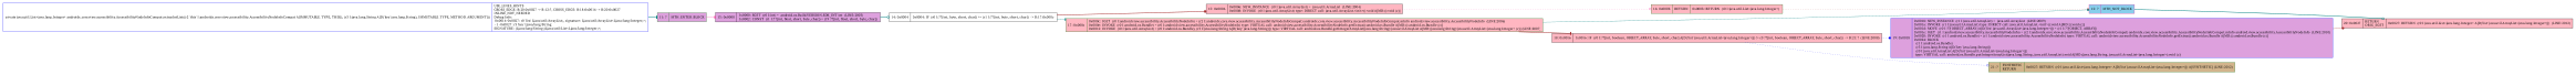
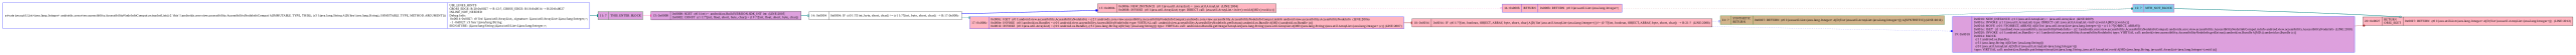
  digraph {
    fontname="PT Serif"
    rankdir=LR
    node [color=black fillcolor=lightpink fontname="PT Serif" shape=record style=filled]
    edge [arrowhead=odot color=teal fontname="PT Serif" style=bold]
-   n1 [color=darkgreen fillcolor=plum label="{11\:\ ?|MTH_ENTER_BLOCK\l}"]
+   n1 [color=darkgreen fillcolor=plum label="{11\:\ ?|THIS_ENTER_BLOCK\l}"]
    n2 [fillcolor=plum label="{13\:\ 0x0000|0x0000: SGET  (r0 I:int) =  android.os.Build.VERSION.SDK_INT int  (LINE:2003)\l0x0002: CONST  (r1 I:??[int, float, short, byte, char]) = (19 ??[int, float, short, byte, char]) \l}"]
    n3 [fillcolor=white label="{14\:\ 0x0004|0x0004: IF  (r0 I:??[int, byte, short, char]) \>= (r1 I:??[int, byte, short, char])  \-\> B:17:0x000c \l}"]
    n4 [label="{15\:\ 0x0006|0x0006: NEW_INSTANCE  (r0 I:java.util.ArrayList) =  java.util.ArrayList  (LINE:2004)\l0x0008: INVOKE  (r0 I:java.util.ArrayList) type: DIRECT call: java.util.ArrayList.\<init\>():void A[MD:():void (c)]\l}"]
-   n5 [color=darkgreen label="{17\:\ 0x000c|0x000c: IGET  (r0 I:android.view.accessibility.AccessibilityNodeInfo) = (r2 I:androidx.core.view.accessibility.AccessibilityNodeInfoCompat) androidx.core.view.accessibility.AccessibilityNodeInfoCompat.mInfo android.view.accessibility.AccessibilityNodeInfo  (LINE:2006)\l0x000e: INVOKE  (r0 I:android.os.Bundle) = (r0 I:android.view.accessibility.AccessibilityNodeInfo) type: VIRTUAL call: android.view.accessibility.AccessibilityNodeInfo.getExtras():android.os.Bundle A[MD:():android.os.Bundle (c)]\l0x0012: INVOKE  (r0 I:java.util.ArrayList) = (r0 I:android.os.Bundle), (r3 I:java.lang.String A[D('key' java.lang.String)]) type: VIRTUAL call: android.os.Bundle.getIntegerArrayList(java.lang.String):java.util.ArrayList A[MD:(java.lang.String):java.util.ArrayList\<java.lang.Integer\> (c)] (LINE:2007)\l}"]
-   n6 [color=darkgreen label="{16\:\ 0x000b|RETURN\l|0x000b: RETURN  (r0 I:java.util.List\<java.lang.Integer\>) \l}"]
+   n5 [color=blue label="{17\:\ 0x000c|0x000c: IGET  (r0 I:android.view.accessibility.AccessibilityNodeInfo) = (r2 I:androidx.core.view.accessibility.AccessibilityNodeInfoCompat) androidx.core.view.accessibility.AccessibilityNodeInfoCompat.mInfo android.view.accessibility.AccessibilityNodeInfo  (LINE:2006)\l0x000e: INVOKE  (r0 I:android.os.Bundle) = (r0 I:android.view.accessibility.AccessibilityNodeInfo) type: VIRTUAL call: android.view.accessibility.AccessibilityNodeInfo.getExtras():android.os.Bundle A[MD:():android.os.Bundle (c)]\l0x0012: INVOKE  (r0 I:java.util.ArrayList) = (r0 I:android.os.Bundle), (r3 I:java.lang.String A[D('key' java.lang.String)]) type: VIRTUAL call: android.os.Bundle.getIntegerArrayList(java.lang.String):java.util.ArrayList A[MD:(java.lang.String):java.util.ArrayList\<java.lang.Integer\> (c)] (LINE:2007)\l}"]
+   n6 [color=blue label="{16\:\ 0x000b|RETURN\l|0x000b: RETURN  (r0 I:java.util.List\<java.lang.Integer\>) \l}"]
    n7 [label="{18\:\ 0x0016|0x0016: IF  (r0 I:??[int, boolean, OBJECT, ARRAY, byte, short, char] A[D('list' java.util.ArrayList\<java.lang.Integer\>)]) != (0 ??[int, boolean, OBJECT, ARRAY, byte, short, char])  \-\> B:21:?  (LINE:2008)\l}"]
    n8 [color=deeppink fillcolor=skyblue label="{12\:\ ?|MTH_NOT_BLOCK\l}"]
    n9 [label="{20\:\ 0x0027|RETURN\lORIG_SGET\l|0x0027: RETURN  (r0 I:java.util.List\<java.lang.Integer\> A[D('list' java.util.ArrayList\<java.lang.Integer\>)])  (LINE:2012)\l}"]
    n10 [color=blue fillcolor=plum label="{19\:\ 0x0018|0x0018: NEW_INSTANCE  (r1 I:java.util.ArrayList) =  java.util.ArrayList  (LINE:2009)\l0x001a: INVOKE  (r1 I:java.util.ArrayList) type: DIRECT call: java.util.ArrayList.\<init\>():void A[MD:():void (c)]\l0x001d: MOVE  (r0 I:??[OBJECT, ARRAY] A[D('list' java.util.ArrayList\<java.lang.Integer\>)]) = (r1 I:??[OBJECT, ARRAY]) \l0x001e: IGET  (r1 I:android.view.accessibility.AccessibilityNodeInfo) = (r2 I:androidx.core.view.accessibility.AccessibilityNodeInfoCompat) androidx.core.view.accessibility.AccessibilityNodeInfoCompat.mInfo android.view.accessibility.AccessibilityNodeInfo  (LINE:2010)\l0x0020: INVOKE  (r1 I:android.os.Bundle) = (r1 I:android.view.accessibility.AccessibilityNodeInfo) type: VIRTUAL call: android.view.accessibility.AccessibilityNodeInfo.getExtras():android.os.Bundle A[MD:():android.os.Bundle (c)]\l0x0024: BLOCK  \l  (r1 I:android.os.Bundle)\l  (r3 I:java.lang.String A[D('key' java.lang.String)])\l  (r0 I:java.util.ArrayList A[D('list' java.util.ArrayList\<java.lang.Integer\>)])\l type: VIRTUAL call: android.os.Bundle.putIntegerArrayList(java.lang.String, java.util.ArrayList):void A[MD:(java.lang.String, java.util.ArrayList\<java.lang.Integer\>):void (c)]\l}"]
    n11 [color=darkgreen fillcolor=tan label="{21\:\ ?|SYNTHETIC\lRETURN\l|0x0027: RETURN  (r0 I:java.util.List\<java.lang.Integer\> A[D('list' java.util.ArrayList\<java.lang.Integer\>)]) A[SYNTHETIC] (LINE:2012)\l}"]
    n12 [color=blue fillcolor=white label="{private java.util.List\<java.lang.Integer\> androidx.core.view.accessibility.AccessibilityNodeInfoCompat.extrasIntList((r2 'this' I:androidx.core.view.accessibility.AccessibilityNodeInfoCompat A[IMMUTABLE_TYPE, THIS]), (r3 I:java.lang.String A[D('key' java.lang.String), IMMUTABLE_TYPE, METHOD_ARGUMENT]))  | USE_LINES_HINTS\lCROSS_EDGE: B:20:0x0027 \-\> B:12:?, CROSS_EDGE: B:18:0x0016 \-\> B:20:0x0027\lINLINE_NOT_NEEDED\lDebug Info:\l  0x0016\-0x0027: r0 'list' Ljava\/util\/ArrayList;, signature: Ljava\/util\/ArrayList\<Ljava\/lang\/Integer;\>;\l  \-1 \-0x0027: r3 'key' Ljava\/lang\/String;\lSIGNATURE: (Ljava\/lang\/String;)Ljava\/util\/List\<Ljava\/lang\/Integer;\>;\l}"]
    n1 -> n2 [arrowhead=tee color=deeppink style=solid]
    n2 -> n3
-   n3 -> n4 [arrowhead=dot color=brown]
+   n3 -> n4 [arrowhead=dot color=blue]
    n3 -> n5 [arrowhead=tee style=solid]
    n4 -> n6 [color=deeppink style=dotted]
    n5 -> n7 [arrowhead=tee color=brown]
    n6 -> n8 [color=brown style=dotted]
    n7 -> n10 [arrowhead=dot color=blue style=dotted]
    n7 -> n11 [color=blue style=dotted]
    n8 -> n9
    n10 -> n9 [arrowhead=dot color=brown style=solid]
-   n5 -> n8 [arrowhead=dot style=solid]
+   n11 -> n8 [arrowhead=dot style=solid]
    n12 -> n1 [arrowhead=tee]
  }
